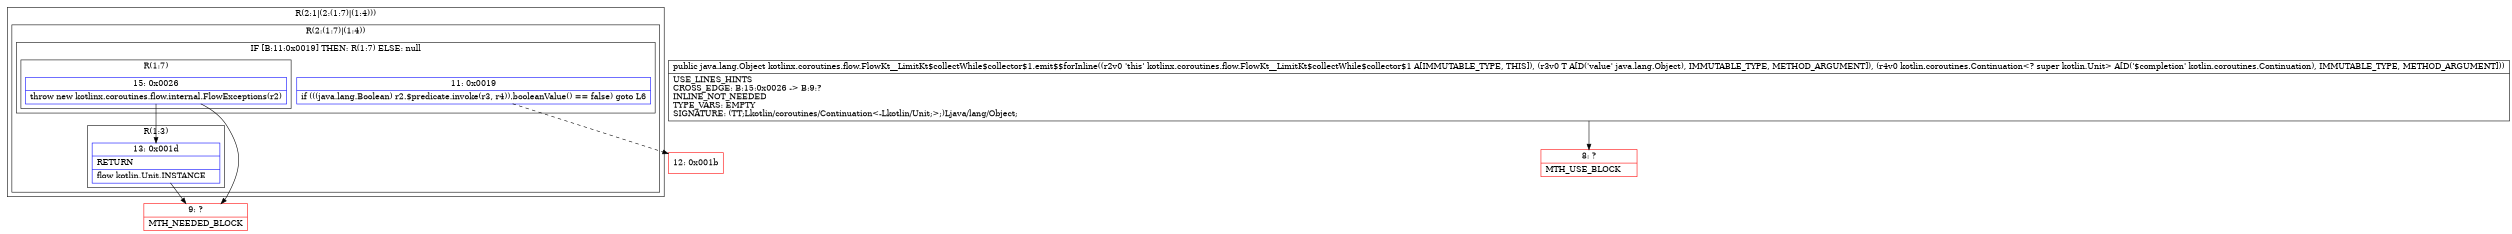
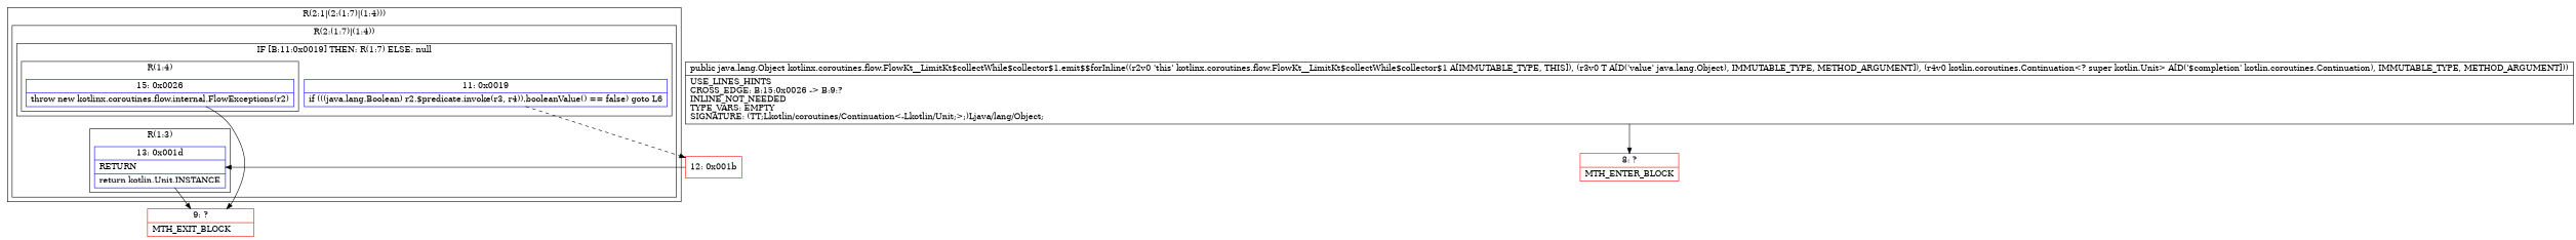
  digraph {
    node [color=blue shape=record]
    n1 [label="{15\:\ 0x0026|throw new kotlinx.coroutines.flow.internal.FlowExceptions(r2)\l}"]
    n2 [label="{11\:\ 0x0019|if (((java.lang.Boolean) r2.$predicate.invoke(r3, r4)).booleanValue() == false) goto L6\l}"]
-   n3 [label="{13\:\ 0x001d|RETURN\l|flow kotlin.Unit.INSTANCE\l}"]
-   n4 [color=red label="{9\:\ ?|MTH_NEEDED_BLOCK\l}"]
+   n3 [label="{13\:\ 0x001d|RETURN\l|return kotlin.Unit.INSTANCE\l}"]
+   n4 [color=red label="{9\:\ ?|MTH_EXIT_BLOCK\l}"]
    n5 [color=red label="{12\:\ 0x001b}"]
-   n6 [color=red label="{8\:\ ?|MTH_USE_BLOCK\l}"]
+   n6 [color=red label="{8\:\ ?|MTH_ENTER_BLOCK\l}"]
    n7 [label="{public java.lang.Object kotlinx.coroutines.flow.FlowKt__LimitKt$collectWhile$collector$1.emit$$forInline((r2v0 'this' kotlinx.coroutines.flow.FlowKt__LimitKt$collectWhile$collector$1 A[IMMUTABLE_TYPE, THIS]), (r3v0 T A[D('value' java.lang.Object), IMMUTABLE_TYPE, METHOD_ARGUMENT]), (r4v0 kotlin.coroutines.Continuation\<? super kotlin.Unit\> A[D('$completion' kotlin.coroutines.Continuation), IMMUTABLE_TYPE, METHOD_ARGUMENT]))  | USE_LINES_HINTS\lCROSS_EDGE: B:15:0x0026 \-\> B:9:?\lINLINE_NOT_NEEDED\lTYPE_VARS: EMPTY\lSIGNATURE: (TT;Lkotlin\/coroutines\/Continuation\<\-Lkotlin\/Unit;\>;)Ljava\/lang\/Object;\l}" color=""]
    subgraph cluster_1 {
      label="R(2:1|(2:(1:7)|(1:4)))"
      subgraph cluster_2 {
        label="R(2:(1:7)|(1:4))"
        subgraph cluster_3 {
          label="IF [B:11:0x0019] THEN: R(1:7) ELSE: null"
          n2
          subgraph cluster_4 {
-           label="R(1:7)"
+           label="R(1:4)"
            n1
          }
        }
        subgraph cluster_5 {
          label="R(1:3)"
          n3
        }
      }
    }
    n1 -> n4
    n2 -> n5 [style=dashed]
    n3 -> n4
-   n1 -> n3
+   n5 -> n3
    n7 -> n6
  }
